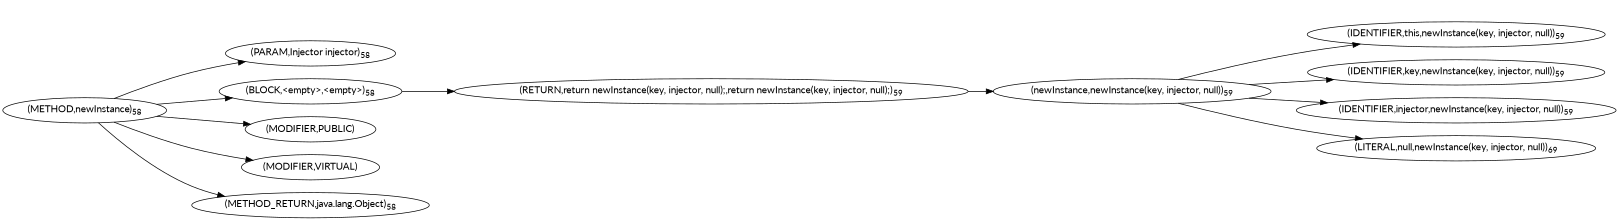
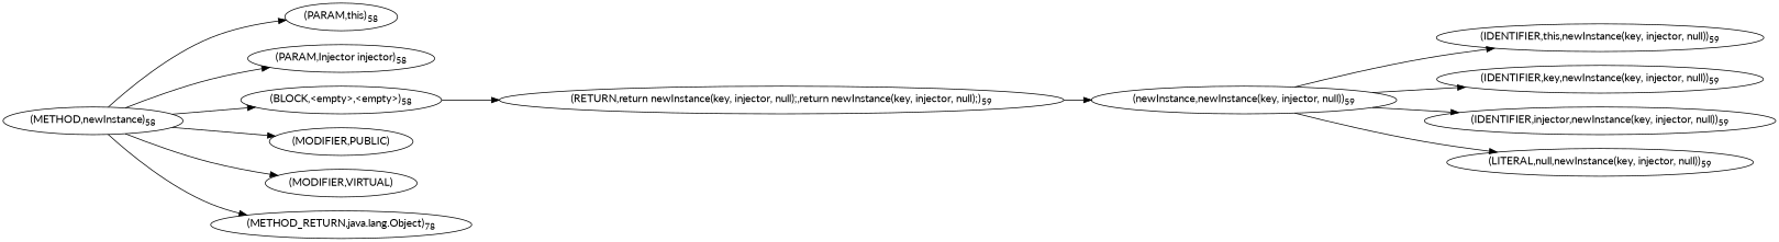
  digraph {
    fontname=Lato
    rankdir=LR
    node [fontname=Lato]
    edge [fontname=Lato]
    n1 [label=<(METHOD,newInstance)<SUB>58</SUB>>]
+   n2 [label=<(PARAM,this)<SUB>58</SUB>>]
    n3 [label=<(PARAM,Injector injector)<SUB>58</SUB>>]
    n4 [label=<(BLOCK,&lt;empty&gt;,&lt;empty&gt;)<SUB>58</SUB>>]
    n5 [label=<(MODIFIER,PUBLIC)>]
    n6 [label=<(MODIFIER,VIRTUAL)>]
-   n7 [label=<(METHOD_RETURN,java.lang.Object)<SUB>58</SUB>>]
+   n7 [label=<(METHOD_RETURN,java.lang.Object)<SUB>78</SUB>>]
    n8 [label=<(RETURN,return newInstance(key, injector, null);,return newInstance(key, injector, null);)<SUB>59</SUB>>]
    n9 [label=<(newInstance,newInstance(key, injector, null))<SUB>59</SUB>>]
    n10 [label=<(IDENTIFIER,this,newInstance(key, injector, null))<SUB>59</SUB>>]
    n11 [label=<(IDENTIFIER,key,newInstance(key, injector, null))<SUB>59</SUB>>]
    n12 [label=<(IDENTIFIER,injector,newInstance(key, injector, null))<SUB>59</SUB>>]
-   n13 [label=<(LITERAL,null,newInstance(key, injector, null))<SUB>69</SUB>>]
+   n13 [label=<(LITERAL,null,newInstance(key, injector, null))<SUB>59</SUB>>]
+   n1 -> n2
    n1 -> n3
    n1 -> n4
    n1 -> n5
    n1 -> n6
    n1 -> n7
    n4 -> n8
    n8 -> n9
    n9 -> n10
    n9 -> n11
    n9 -> n12
    n9 -> n13
  }
